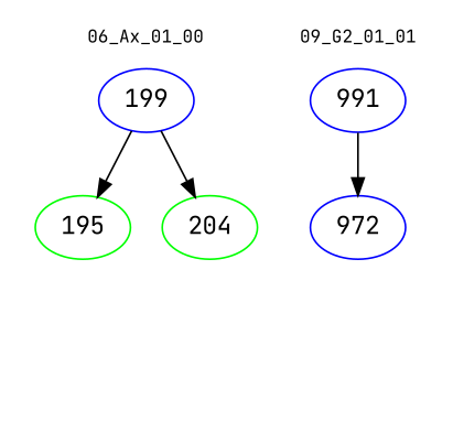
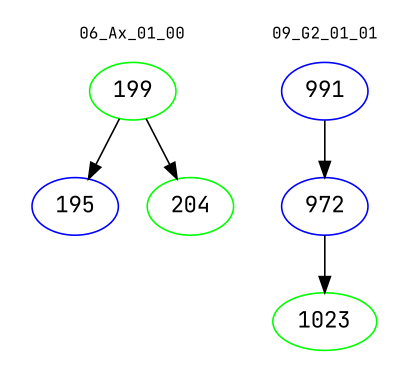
  digraph {
    fontname="JetBrains Mono"
    node [color=blue fontname="JetBrains Mono"]
    edge [color=black fontname="JetBrains Mono"]
-   n1 [label=199]
-   n2 [color=green label=195]
+   n1 [color=green label=199]
+   n2 [label=195]
    n3 [color=green label=204]
    n4 [label=991]
    n5 [label=972]
+   n6 [color=green label=1023]
    subgraph cluster_1 {
      color=white
      fontsize=10
      label="06_Ax_01_00"
      n1
      n2
      n3
    }
    subgraph cluster_2 {
      color=white
      fontsize=10
      label="09_G2_01_01"
      n4
      n5
+     n6
    }
    n1 -> n2
    n1 -> n3
    n4 -> n5
+   n5 -> n6
  }
